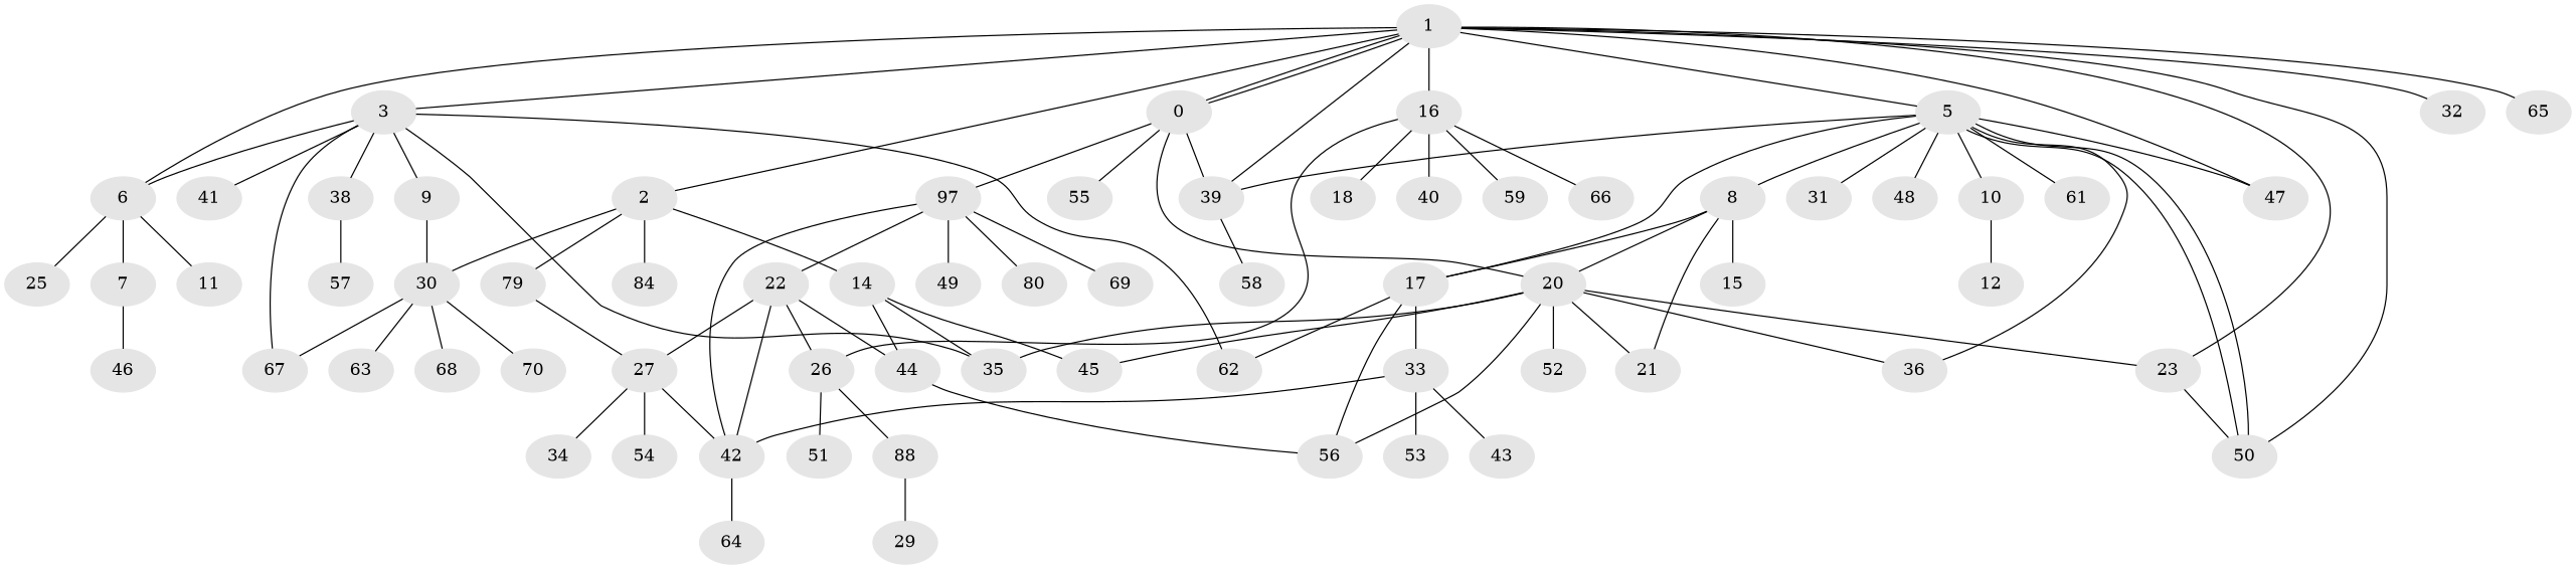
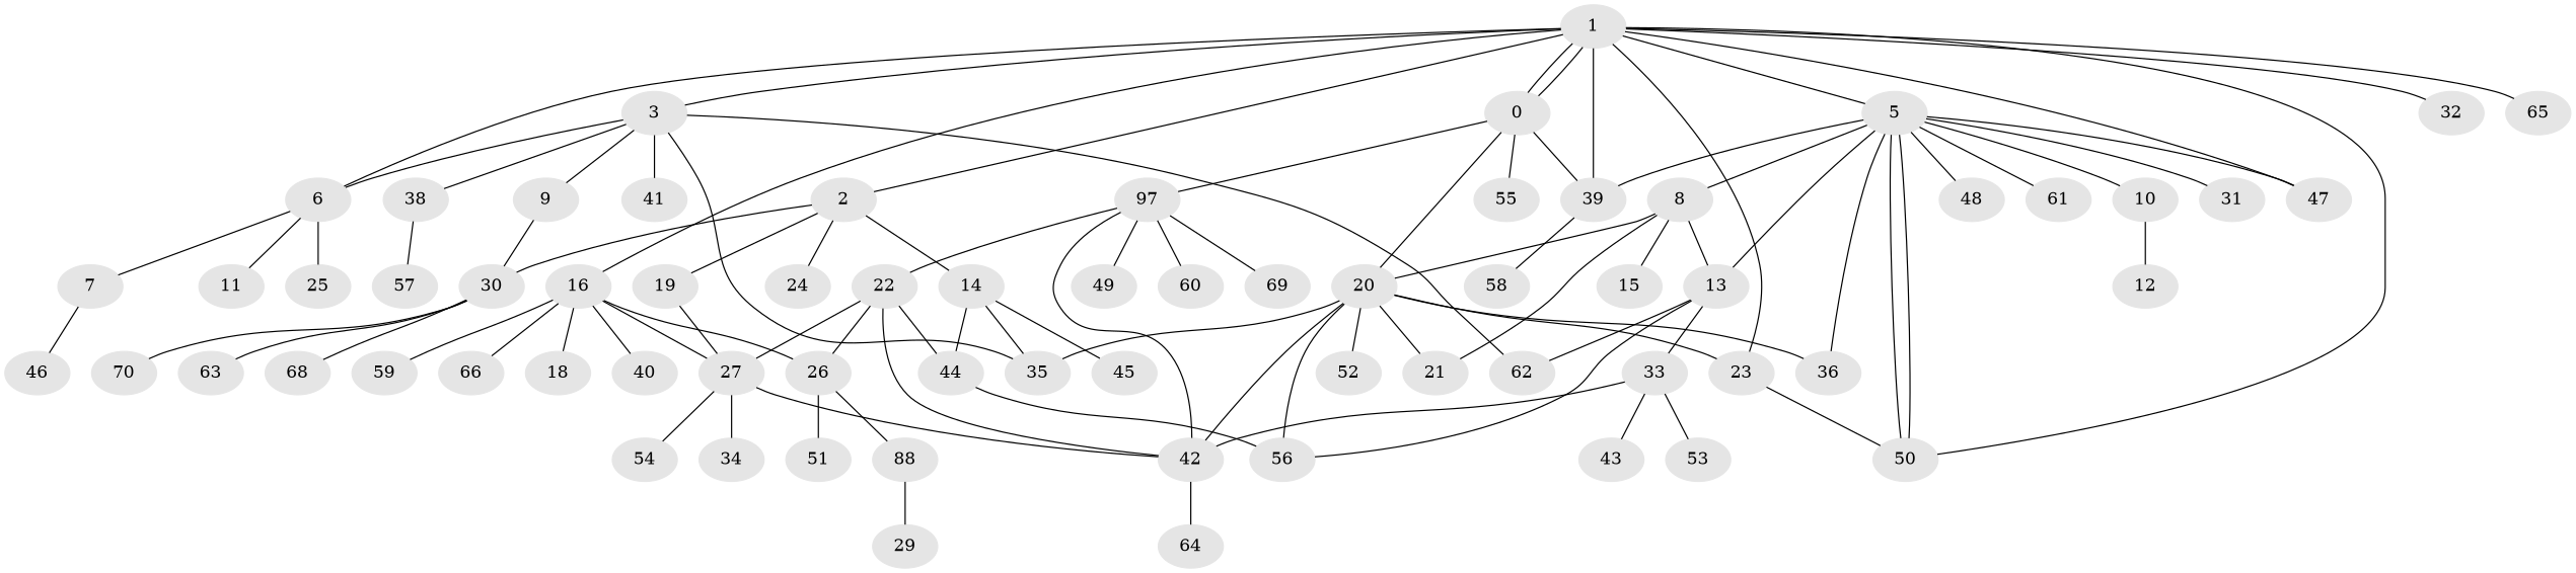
  graph {
    node [color=gray90 style=filled]
    1
    2
    3
    n4 [label=0]
    5
    6
    16
    23
    32
    39
    47
    50
    65
    14
-   19 [label=79]
-   24 [label=84]
+   19
+   24
    30
    9
    35
    38
    41
    62
-   67
    n24 [label=97]
    20
    55
    8
    10
-   13 [label=17]
+   13
    31
    36
    48
    61
    7
    11
    25
    18
    26
    27
    40
    59
    66
    58
    44
    45
    63
    68
    70
    57
    22
    42
    49
-   60 [label=80]
+   60
    69
    21
    56
    52
    15
    12
    33
    46
    43
    53
    n64 [label=88]
    51
    34
    54
    64
    29
    1 -- 2
    1 -- 3
    1 -- n4
    1 -- n4
    1 -- 5
    1 -- 6
    1 -- 16
    1 -- 23
    1 -- 32
    1 -- 39
    1 -- 47
    1 -- 50
    1 -- 65
    2 -- 14
    2 -- 19
    2 -- 24
    2 -- 30
    3 -- 6
    3 -- 9
    3 -- 35
    3 -- 38
    3 -- 41
    3 -- 62
-   3 -- 67
    n4 -- 39
    n4 -- n24
    n4 -- 20
    n4 -- 55
    5 -- 39
    5 -- 47
    5 -- 50
    5 -- 50
    5 -- 8
    5 -- 10
    5 -- 13
    5 -- 31
    5 -- 36
    5 -- 48
    5 -- 61
    6 -- 7
    6 -- 11
    6 -- 25
    16 -- 18
    16 -- 26
+   16 -- 27
    16 -- 40
    16 -- 59
    16 -- 66
    23 -- 50
    39 -- 58
    14 -- 35
    14 -- 44
    14 -- 45
    19 -- 27
-   30 -- 67
    30 -- 63
    30 -- 68
    30 -- 70
    9 -- 30
    38 -- 57
    n24 -- 22
    n24 -- 42
    n24 -- 49
    n24 -- 60
    n24 -- 69
    20 -- 23
    20 -- 35
    20 -- 36
-   20 -- 45
+   20 -- 42
    20 -- 21
    20 -- 56
    20 -- 52
    8 -- 20
    8 -- 13
    8 -- 21
    8 -- 15
    10 -- 12
    13 -- 62
    13 -- 56
    13 -- 33
    7 -- 46
    26 -- n64
    26 -- 51
    27 -- 42
    27 -- 34
    27 -- 54
    44 -- 56
    22 -- 26
    22 -- 27
    22 -- 44
    22 -- 42
    42 -- 64
    33 -- 42
    33 -- 43
    33 -- 53
    n64 -- 29
  }
